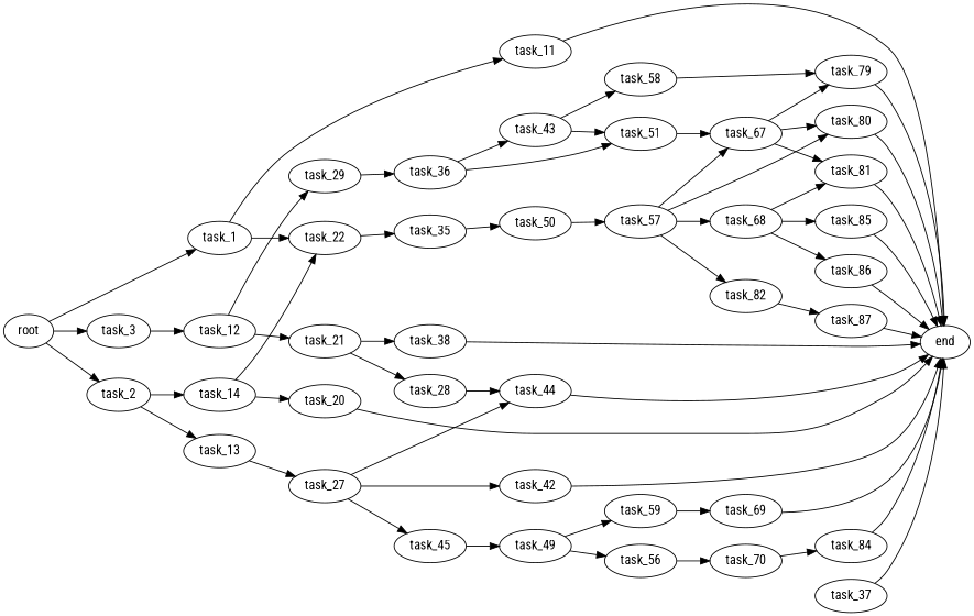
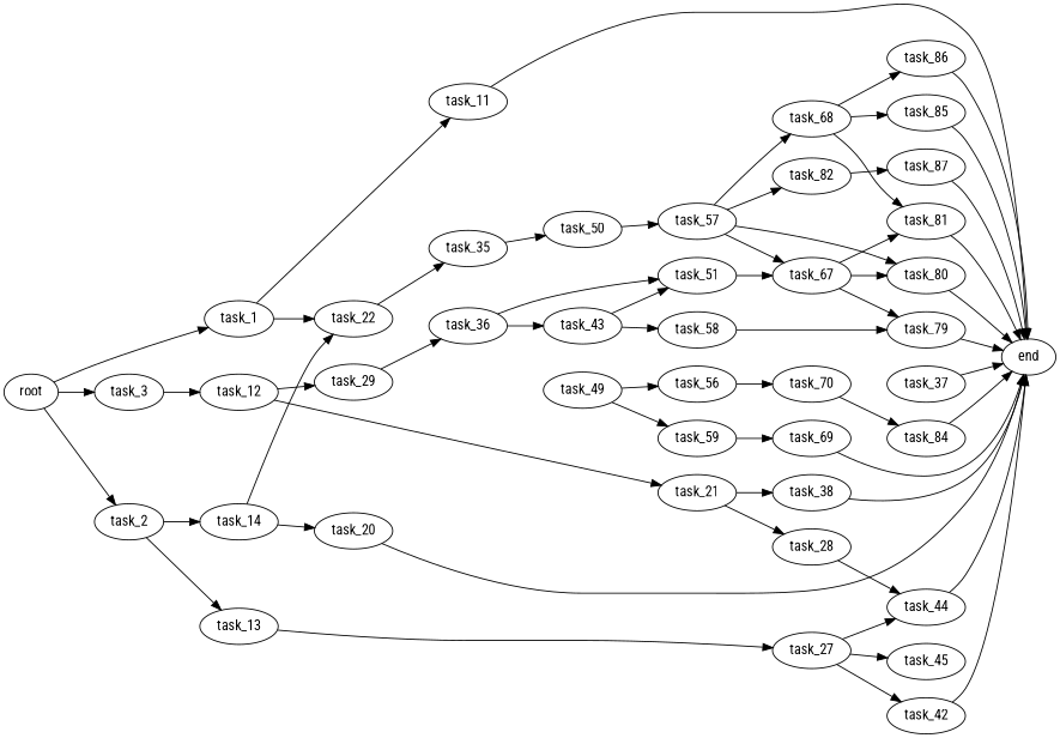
  digraph {
    fontname="Roboto Condensed"
    rankdir=LR
    node [fontname="Roboto Condensed"]
    edge [fontname="Roboto Condensed"]
    root
    task_1
    task_2
    task_3
    task_11
    task_22
    task_13
    task_14
    task_12
    end
    task_35
    task_27
    task_20
    task_21
    n15 [label=task_29]
    task_28
    task_38
    task_36
    task_42
    task_44
    task_45
    task_50
    task_43
    task_51
    task_49
    task_37
    task_57
    task_58
    task_67
    task_79
    task_56
    task_59
    task_70
    task_69
    task_68
    task_80
    task_82
    task_81
    task_84
    task_85
    task_86
    task_87
    root -> task_1
    root -> task_2
    root -> task_3
    task_1 -> task_11
    task_1 -> task_22
    task_2 -> task_13
    task_2 -> task_14
    task_3 -> task_12
    task_11 -> end
    task_22 -> task_35
    task_13 -> task_27
    task_14 -> task_22
    task_14 -> task_20
    task_12 -> task_21
    task_12 -> n15
    task_35 -> task_50
    task_27 -> task_42
    task_27 -> task_44
    task_27 -> task_45
    task_20 -> end
    task_21 -> task_28
    task_21 -> task_38
    n15 -> task_36
    task_28 -> task_44
    task_38 -> end
    task_36 -> task_43
    task_36 -> task_51
    task_42 -> end
    task_44 -> end
-   task_45 -> task_49
    task_50 -> task_57
    task_43 -> task_51
    task_43 -> task_58
    task_51 -> task_67
    task_49 -> task_56
    task_49 -> task_59
    task_37 -> end
    task_57 -> task_67
    task_57 -> task_68
    task_57 -> task_80
    task_57 -> task_82
    task_58 -> task_79
    task_67 -> task_79
    task_67 -> task_80
    task_67 -> task_81
    task_79 -> end
    task_56 -> task_70
    task_59 -> task_69
    task_70 -> task_84
    task_69 -> end
    task_68 -> task_81
    task_68 -> task_85
    task_68 -> task_86
    task_80 -> end
    task_82 -> task_87
    task_81 -> end
    task_84 -> end
    task_85 -> end
    task_86 -> end
    task_87 -> end
  }
